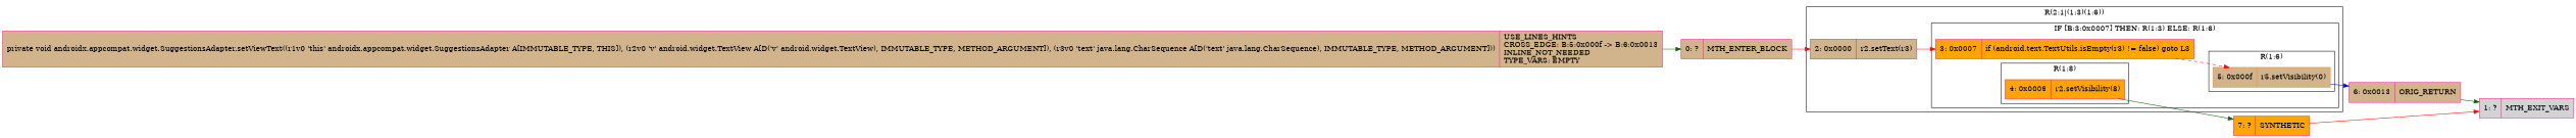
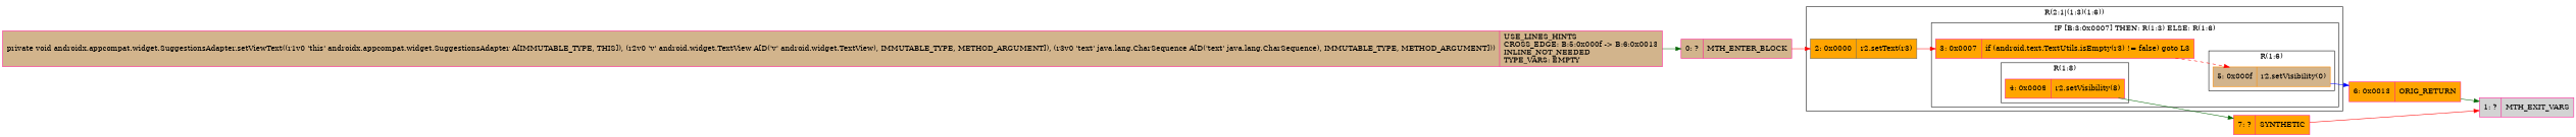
  digraph {
    rankdir=LR
    node [color=deeppink fillcolor=orange shape=record style=filled]
    edge [color=red]
    n1 [label="{4\:\ 0x0009|r2.setVisibility(8)\l}"]
-   n2 [color=darkorange fillcolor=tan label="{5\:\ 0x000f|r5.setVisibility(0)\l}"]
+   n2 [color=darkorange fillcolor=tan label="{5\:\ 0x000f|r2.setVisibility(0)\l}"]
    n3 [label="{3\:\ 0x0007|if (android.text.TextUtils.isEmpty(r3) != false) goto L3\l}"]
-   n4 [color=gray40 fillcolor=tan label="{2\:\ 0x0000|r2.setText(r3)\l}"]
+   n4 [color=gray40 label="{2\:\ 0x0000|r2.setText(r3)\l}"]
    n5 [label="{7\:\ ?|SYNTHETIC\l}"]
-   n6 [fillcolor=tan label="{6\:\ 0x0013|ORIG_RETURN\l}"]
+   n6 [label="{6\:\ 0x0013|ORIG_RETURN\l}"]
    n7 [fillcolor=lightgrey label="{1\:\ ?|MTH_EXIT_VARS\l}"]
    n8 [fillcolor=tan label="{0\:\ ?|MTH_ENTER_BLOCK\l}"]
    n9 [fillcolor=tan label="{private void androidx.appcompat.widget.SuggestionsAdapter.setViewText((r1v0 'this' androidx.appcompat.widget.SuggestionsAdapter A[IMMUTABLE_TYPE, THIS]), (r2v0 'v' android.widget.TextView A[D('v' android.widget.TextView), IMMUTABLE_TYPE, METHOD_ARGUMENT]), (r3v0 'text' java.lang.CharSequence A[D('text' java.lang.CharSequence), IMMUTABLE_TYPE, METHOD_ARGUMENT]))  | USE_LINES_HINTS\lCROSS_EDGE: B:5:0x000f \-\> B:6:0x0013\lINLINE_NOT_NEEDED\lTYPE_VARS: EMPTY\l}"]
    subgraph cluster_1 {
      label="R(2:1|(1:3)(1:6))"
      n4
      subgraph cluster_2 {
        label="IF [B:3:0x0007] THEN: R(1:3) ELSE: R(1:6)"
        n3
        subgraph cluster_3 {
          label="R(1:8)"
          n1
        }
        subgraph cluster_4 {
          label="R(1:6)"
          n2
        }
      }
    }
    n1 -> n5 [color=darkgreen]
    n2 -> n6 [color=blue]
    n3 -> n2 [style=dashed]
    n4 -> n3
    n5 -> n7
    n6 -> n7 [color=darkgreen]
    n8 -> n4
    n9 -> n8 [color=darkgreen]
  }
